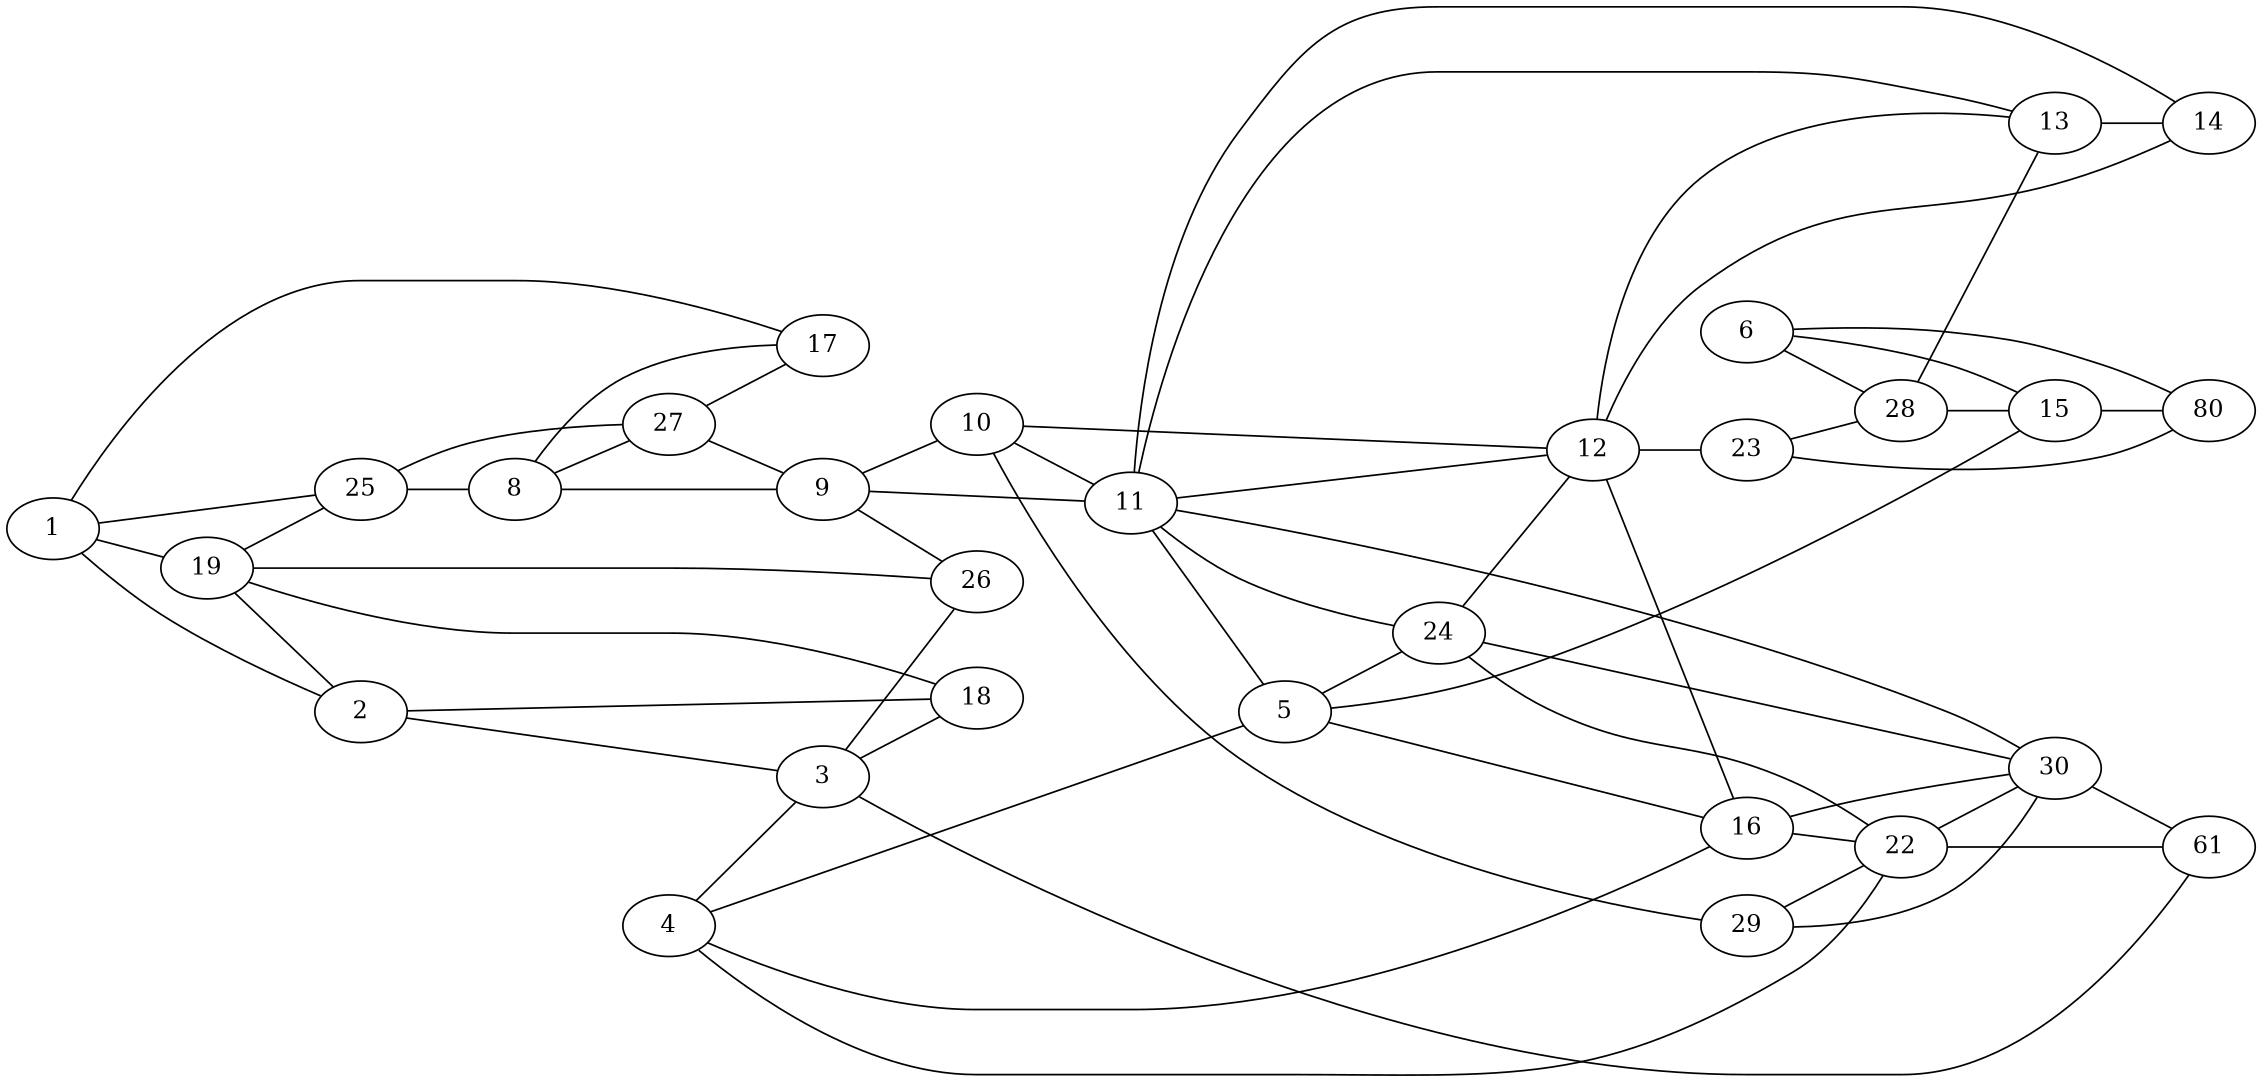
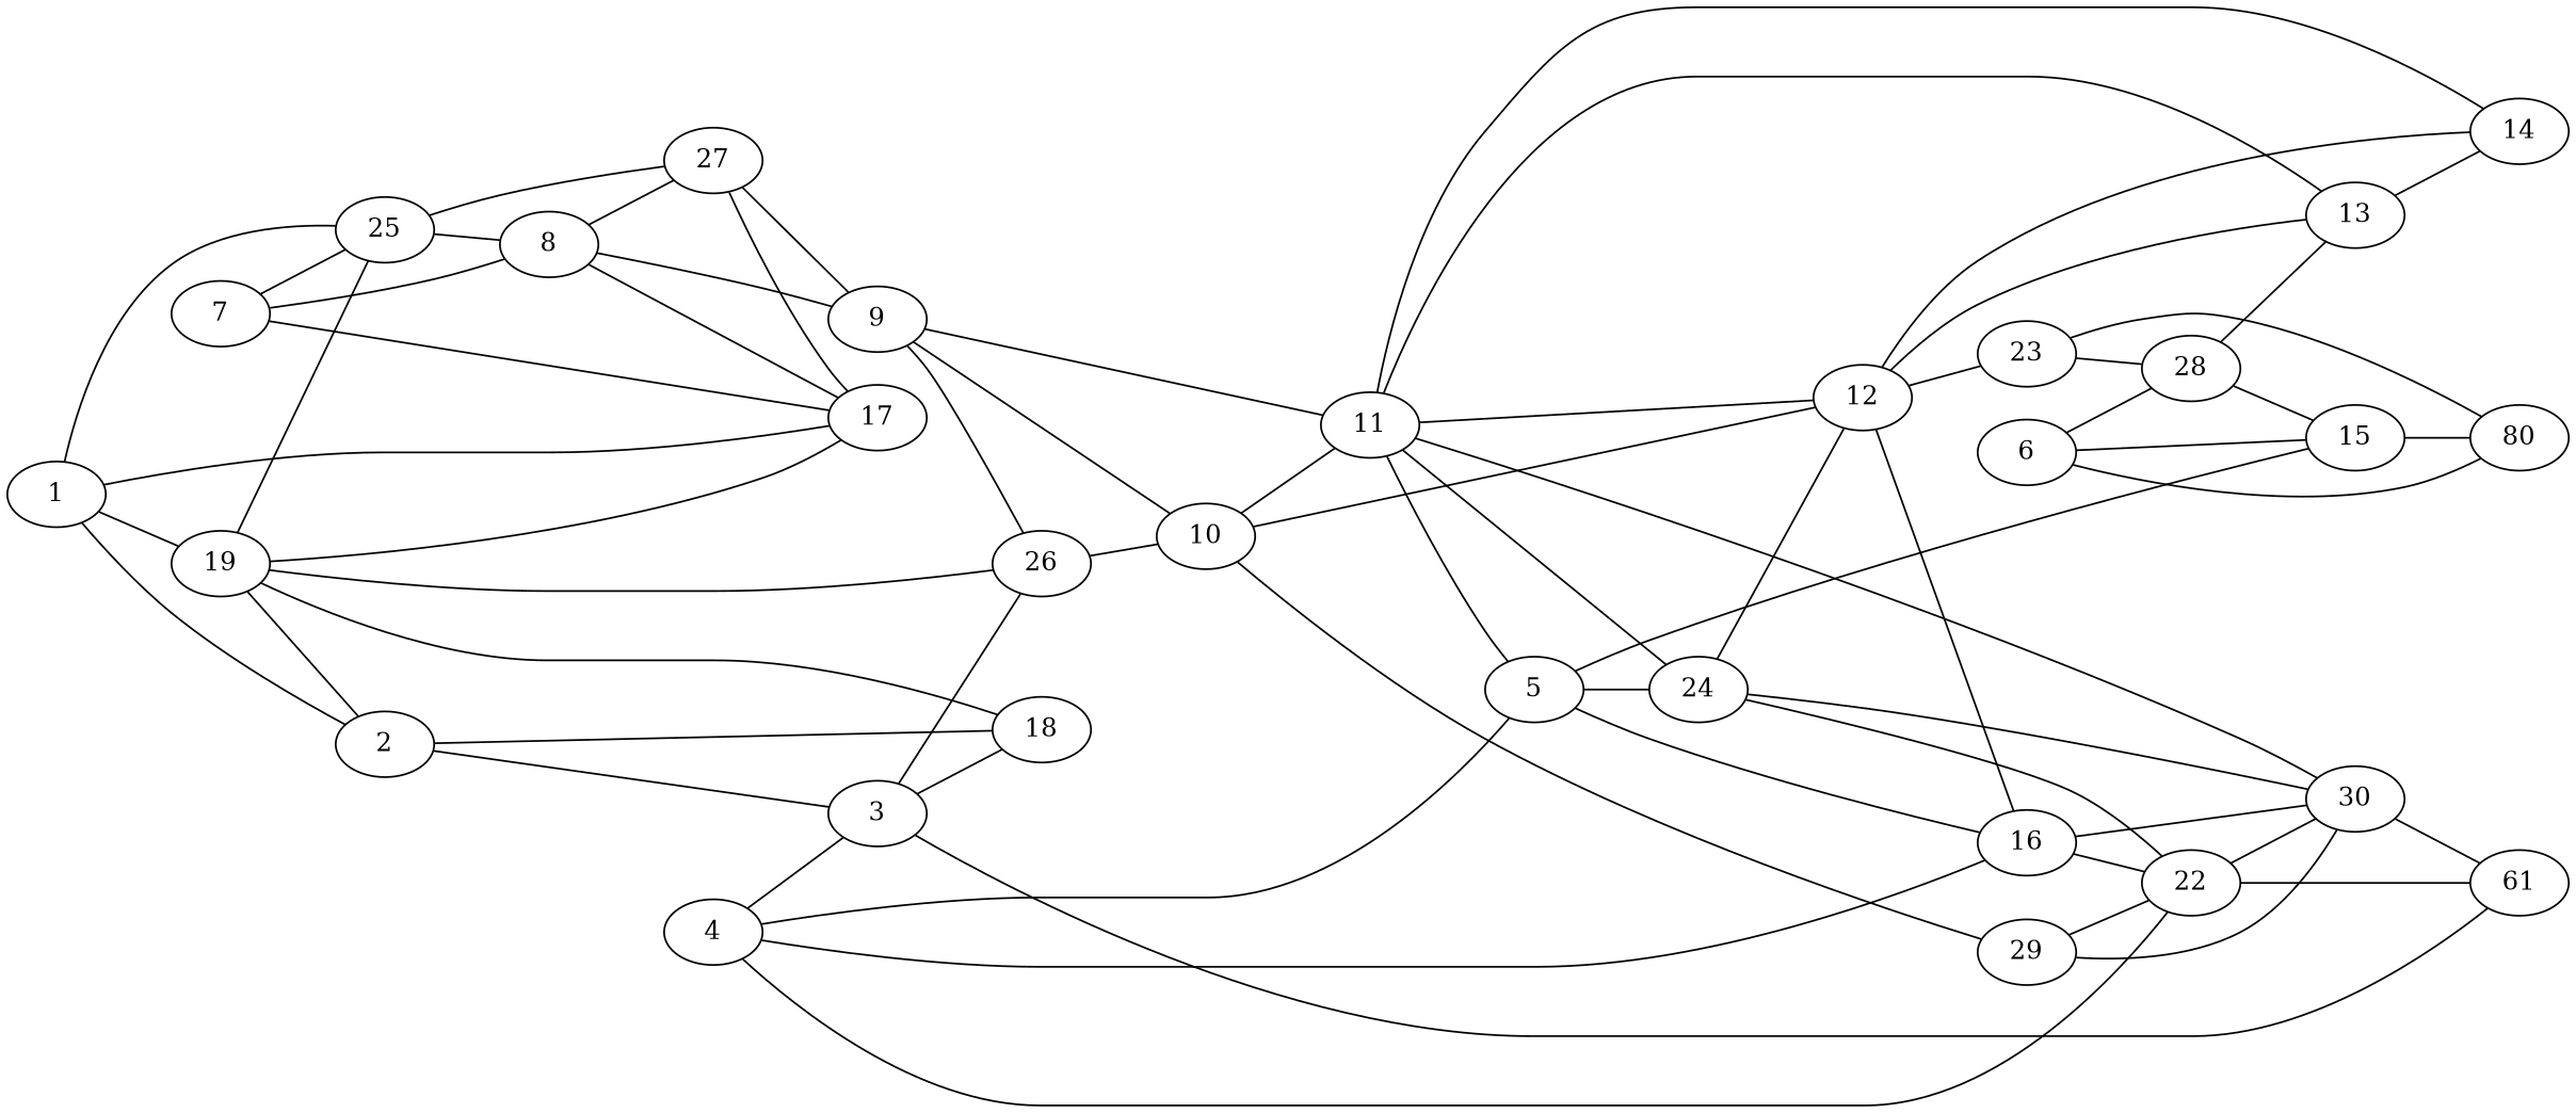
  graph {
    rankdir=LR
    node [aaLength=2 sequence=KGVYSTQVGFA type=1]
    edge [distance0=7.0 frequency=1 type0=3]
    1 [aaLength=11 type=0]
    17 [aaLength=7 sequence=AERKFWT]
    19 [aaLength=9 sequence=TPNPTYKEV]
    25 [aaLength=7 sequence=AERKFWT]
    2 [aaLength=7 sequence=AEVVRVV type=0]
    8 [aaLength=11 type=0]
    3 [aaLength=12 sequence=HDPTQGMRQGND type=0]
    18 [aaLength=8 sequence=ISFEELLK]
    9 [aaLength=7 sequence=AEVVRVV type=0]
    27 [aaLength=9 sequence=TPNPTYKEV]
    n11 [label=61 sequence=AI]
    26 [aaLength=8 sequence=ISFEELLK]
    22 [sequence=TS]
    10 [aaLength=12 sequence=HDPTQGMRQGND type=0]
    30 [sequence=TS]
    11 [aaLength=3 sequence=EHV type=0]
    29 [sequence=AI]
    4 [aaLength=3 sequence=EHV type=0]
    5 [aaLength=22 sequence=EDYQKVLSEHGFGLITTDIREG type=0]
    16 [aaLength=3 sequence=AAL]
    15 [sequence=DY]
    24 [aaLength=3 sequence=AAL]
    n23 [label=80 sequence=KD]
    12 [aaLength=22 sequence=EDYQKVLSEHGFGLITTDIREG type=0]
    23 [sequence=DY]
    6 [aaLength=5 sequence=DGYCG type=0]
    28 [sequence=KD]
    13 [aaLength=5 sequence=DGYCG type=0]
    14 [aaLength=6 sequence=LGGTGV type=0]
+   7 [aaLength=5 sequence=LVVAA type=0]
    1 -- 17 [distance0=21.46505 type0=1]
    1 -- 19 [distance0=24.34643]
    1 -- 25 [distance0=21.46505 type0=2]
+   19 -- 17 [distance0=22.0 type0=2]
    19 -- 25 [distance0=22.0]
    19 -- 2 [type0=4]
    25 -- 8 [distance0=1.0 type0=4]
    2 -- 1 [distance0=34.82221 type0=2]
    2 -- 3 [distance0=33.57804 type0=1]
    2 -- 18 [distance0=39.35893 distance1=5.0 frequency=2 type1=4]
    8 -- 17 [distance0=56.02363]
    8 -- 9 [distance0=31.13585 type0=1]
    8 -- 27 [distance0=3.0 type0=4]
    3 -- 18 [distance0=24.32807 type0=1]
    3 -- n11 [distance0=27.99741 distance1=7.0 frequency=2 type1=4]
    3 -- 26 [distance0=24.32807 type0=2]
    18 -- 19 [distance0=28.0]
    9 -- 26 [distance0=5.0 type0=4]
    9 -- 10 [distance0=33.00505 type0=2]
    9 -- 11 [distance0=51.91211]
    27 -- 17 [distance0=22.0 type0=2]
    27 -- 25 [distance0=22.0]
    27 -- 9 [type0=4]
    n11 -- 22 [distance0=4.0 distance1=2.0 frequency=2 type0=2 type1=4]
    26 -- 19 [distance0=28.0]
+   26 -- 10 [distance0=5.0 type0=4]
    22 -- 30 [distance0=0.0 type0=1]
    10 -- 11 [distance0=29.15201 type0=1]
    10 -- 29 [type0=4]
    30 -- n11 [distance0=4.0 type0=2]
    30 -- 11 [distance0=1.0 type0=4]
    11 -- 5 [distance0=51.74344]
    11 -- 24 [distance0=1.0 type0=4]
    11 -- 12 [distance0=21.698 type0=1]
    29 -- 22 [distance0=4.0 type0=2]
    29 -- 30 [distance0=4.0 distance1=2.0 frequency=2 type1=4]
    4 -- 3 [distance0=31.70337 type0=2]
    4 -- 22 [distance0=34.64761]
    4 -- 5 [distance0=21.58336 type0=1]
    4 -- 16 [distance0=1.0 type0=4]
    5 -- 16 [distance0=26.68018 type0=2]
    5 -- 15 [type0=4]
    5 -- 24 [distance0=26.68018]
    16 -- 22 [type0=2]
    16 -- 30
    15 -- n23 [distance0=8.0 distance1=6.0 frequency=2 type0=2 type1=4]
    24 -- 22 [type0=2]
    24 -- 30
    24 -- 12 [distance0=3.0 type0=4]
    12 -- 10 [distance0=36.56443 type0=2]
    12 -- 16 [distance0=45.49975]
    12 -- 23 [type0=4]
    23 -- n23 [distance0=8.0 type0=2]
    23 -- 28 [distance0=8.0 distance1=6.0 frequency=2 type1=4]
    6 -- 15 [distance0=28.18463]
    6 -- n23 [distance0=26.12227 type0=1]
    6 -- 28 [distance0=26.12227 type0=2]
    28 -- 15 [distance0=8.0 type0=2]
    28 -- 13 [distance0=1.0 type0=4]
    13 -- 11 [distance0=51.9296]
    13 -- 12 [distance0=51.55203 type0=2]
    13 -- 14 [distance0=9.77324 distance1=0.0 frequency=2 type0=1 type1=5]
    14 -- 11 [distance0=55.56906]
    14 -- 12 [distance0=52.55439 type0=2]
+   7 -- 17 [distance0=59.18107 type0=2]
+   7 -- 25 [distance0=59.18107 distance1=29.0 frequency=2 type1=4]
+   7 -- 8 [distance0=42.7659 type0=1]
  }
